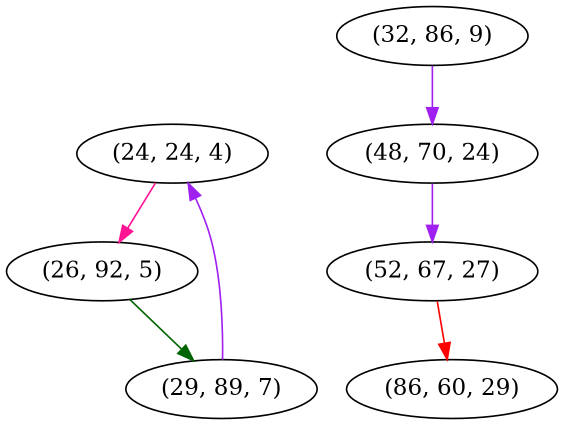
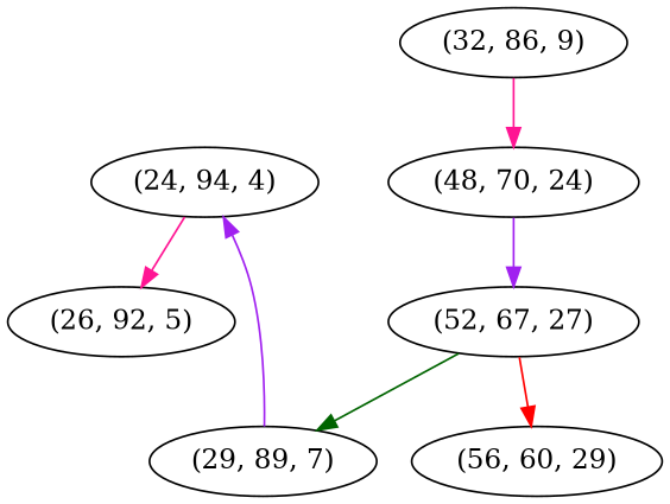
  digraph {
    edge [color=deeppink]
-   "(24, 94, 4)" [label="(24, 24, 4)"]
+   "(24, 94, 4)"
    "(26, 92, 5)"
    "(29, 89, 7)"
    "(32, 86, 9)"
    "(48, 70, 24)"
    "(52, 67, 27)"
-   "(56, 60, 29)" [label="(86, 60, 29)"]
+   "(56, 60, 29)"
    "(24, 94, 4)" -> "(26, 92, 5)"
-   "(26, 92, 5)" -> "(29, 89, 7)" [color=darkgreen]
+   "(52, 67, 27)" -> "(29, 89, 7)" [color=darkgreen]
    "(29, 89, 7)" -> "(24, 94, 4)" [color=purple]
-   "(32, 86, 9)" -> "(48, 70, 24)" [color=purple]
+   "(32, 86, 9)" -> "(48, 70, 24)"
    "(48, 70, 24)" -> "(52, 67, 27)" [color=purple]
    "(52, 67, 27)" -> "(56, 60, 29)" [color=red]
  }
